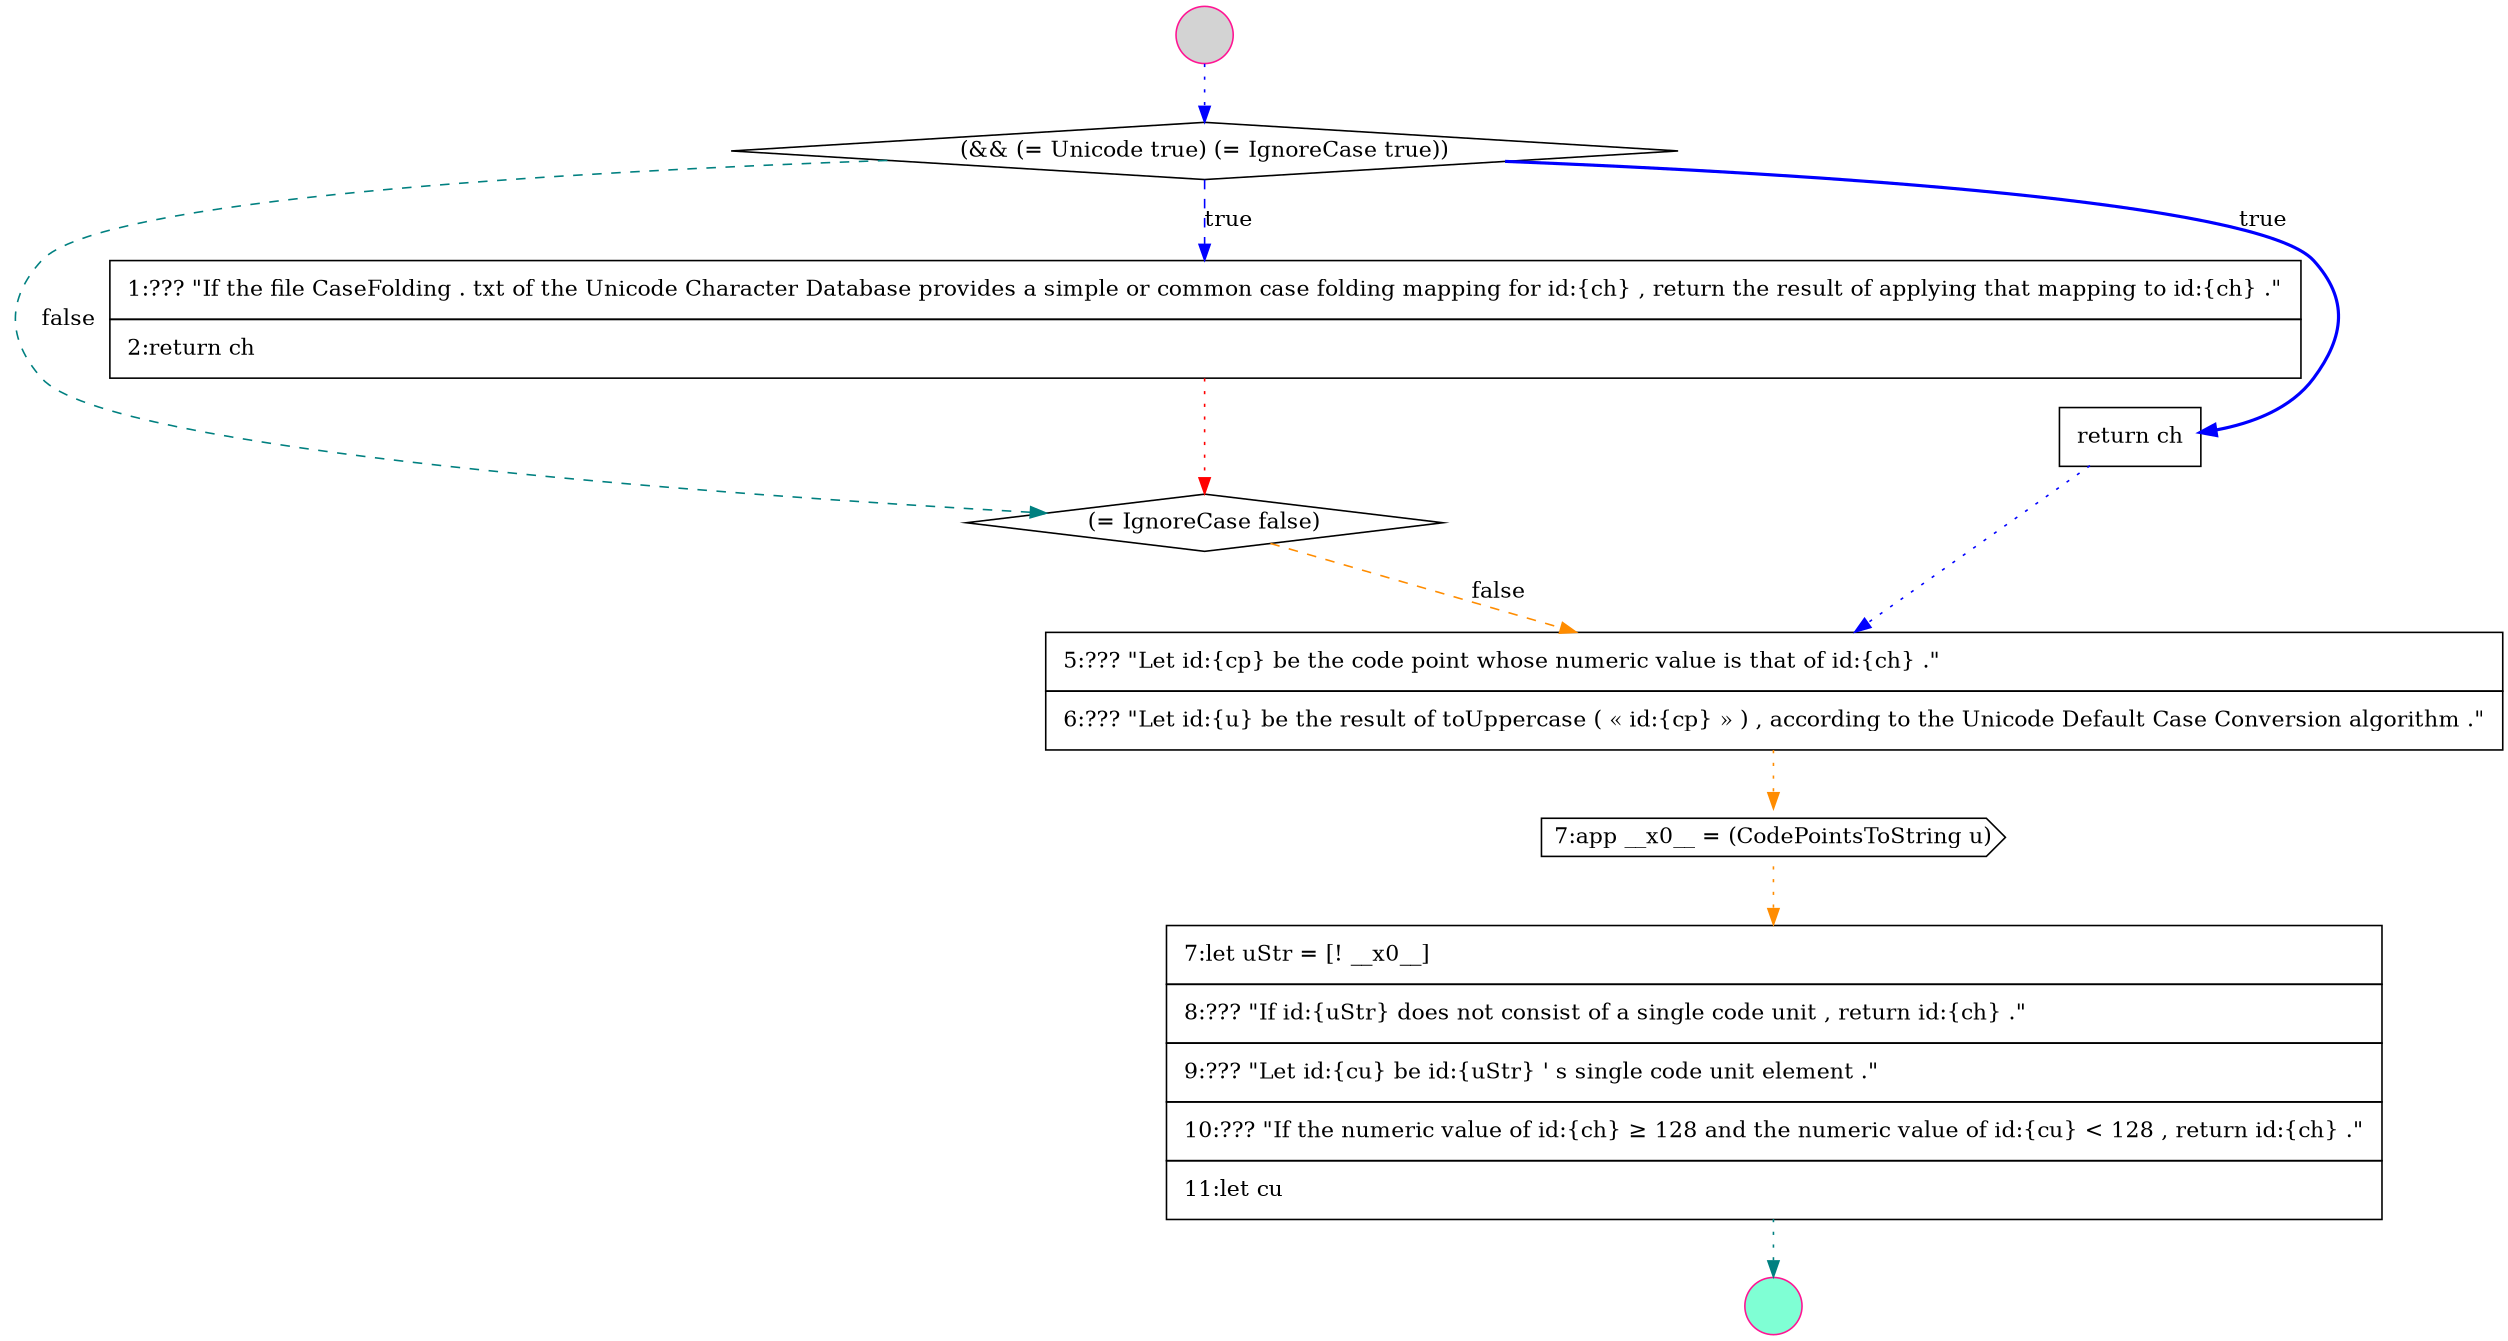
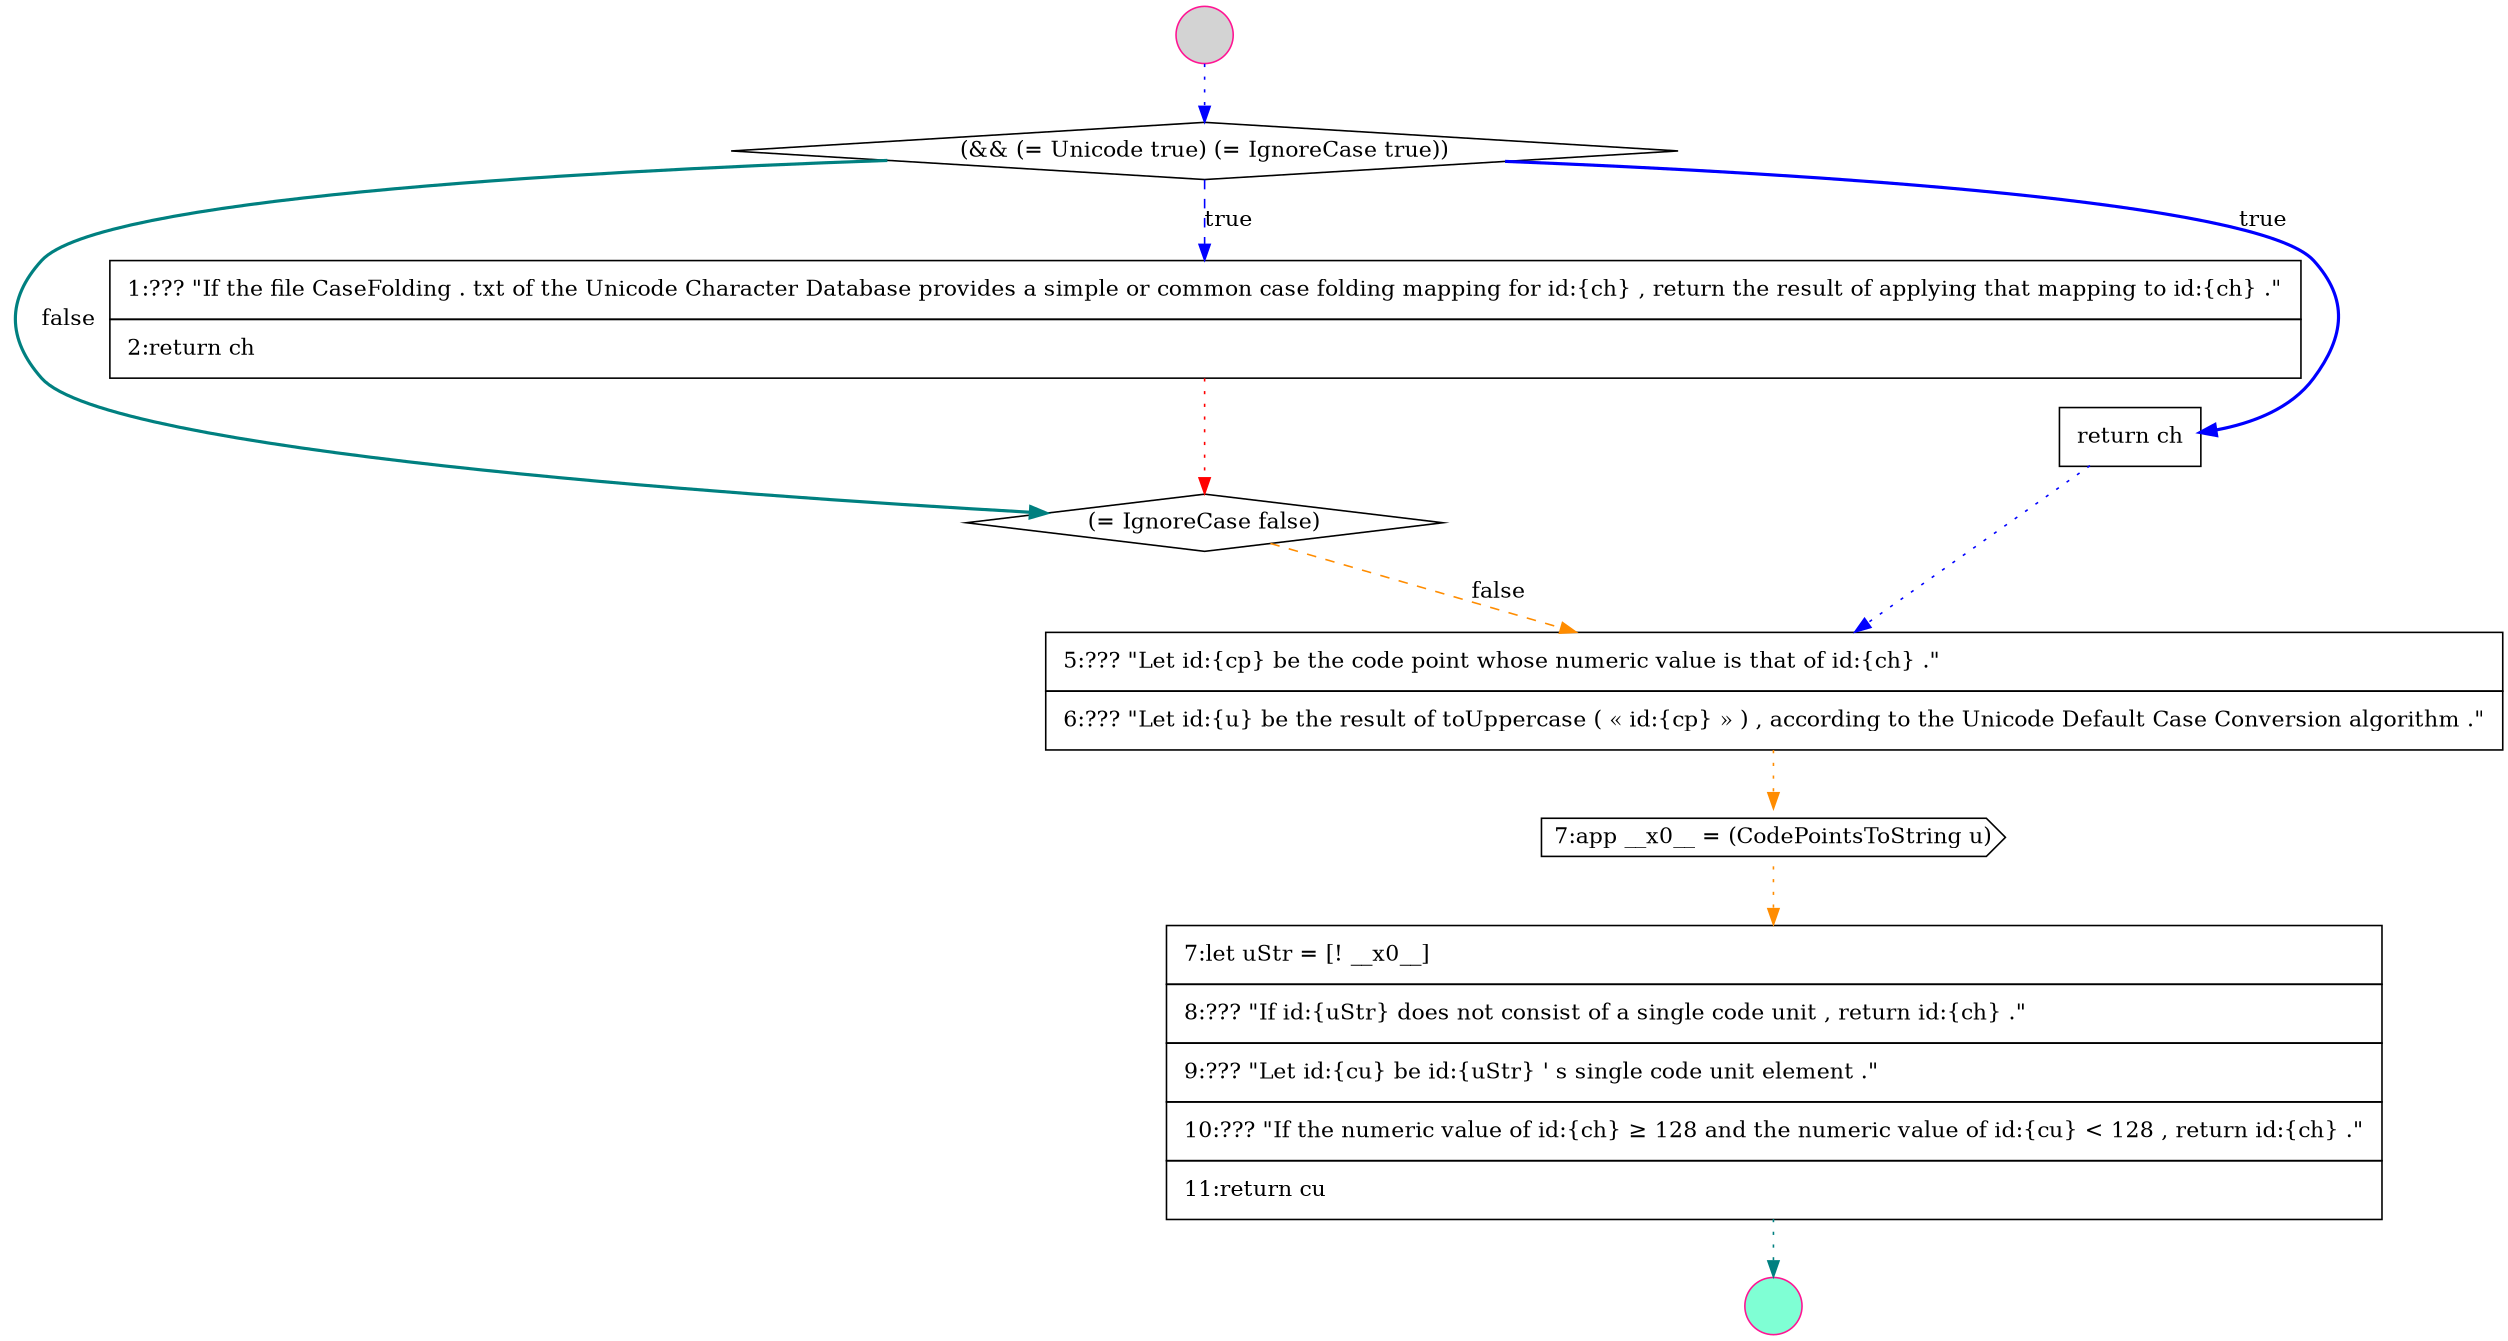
  digraph {
    node [color=black fillcolor=white shape=none style=filled]
    edge [color=blue style=dotted]
    n1 [label=<<font color="black">(&amp;&amp; (= Unicode true) (= IgnoreCase true))</font>> shape=diamond]
    n2 [label=<<font color="black">(= IgnoreCase false)</font>> shape=diamond]
    n3 [label=<<font color="black">     <table border="0" cellborder="1" cellspacing="0" cellpadding="10">       <tr><td align="left">1:??? &quot;If the file CaseFolding . txt of the Unicode Character Database provides a simple or common case folding mapping for id:{ch} , return the result of applying that mapping to id:{ch} .&quot;</td></tr>       <tr><td align="left">2:return ch</td></tr>     </table>   </font>> margin=0]
    n4 [label=<<font color="black">     <table border="0" cellborder="1" cellspacing="0" cellpadding="10">       <tr><td align="left">return ch</td></tr>     </table>   </font>> margin=0]
    n5 [label=<<font color="black">     <table border="0" cellborder="1" cellspacing="0" cellpadding="10">       <tr><td align="left">5:??? &quot;Let id:{cp} be the code point whose numeric value is that of id:{ch} .&quot;</td></tr>       <tr><td align="left">6:??? &quot;Let id:{u} be the result of toUppercase ( &laquo; id:{cp} &raquo; ) , according to the Unicode Default Case Conversion algorithm .&quot;</td></tr>     </table>   </font>> margin=0]
    n6 [label=<<font color="black">7:app __x0__ = (CodePointsToString u)</font>> shape=cds]
-   n7 [label=<<font color="black">     <table border="0" cellborder="1" cellspacing="0" cellpadding="10">       <tr><td align="left">7:let uStr = [! __x0__]</td></tr>       <tr><td align="left">8:??? &quot;If id:{uStr} does not consist of a single code unit , return id:{ch} .&quot;</td></tr>       <tr><td align="left">9:??? &quot;Let id:{cu} be id:{uStr} ' s single code unit element .&quot;</td></tr>       <tr><td align="left">10:??? &quot;If the numeric value of id:{ch} &ge; 128 and the numeric value of id:{cu} &lt; 128 , return id:{ch} .&quot;</td></tr>       <tr><td align="left">11:let cu</td></tr>     </table>   </font>> margin=0]
+   n7 [label=<<font color="black">     <table border="0" cellborder="1" cellspacing="0" cellpadding="10">       <tr><td align="left">7:let uStr = [! __x0__]</td></tr>       <tr><td align="left">8:??? &quot;If id:{uStr} does not consist of a single code unit , return id:{ch} .&quot;</td></tr>       <tr><td align="left">9:??? &quot;Let id:{cu} be id:{uStr} ' s single code unit element .&quot;</td></tr>       <tr><td align="left">10:??? &quot;If the numeric value of id:{ch} &ge; 128 and the numeric value of id:{cu} &lt; 128 , return id:{ch} .&quot;</td></tr>       <tr><td align="left">11:return cu</td></tr>     </table>   </font>> margin=0]
    n8 [color=deeppink fillcolor=aquamarine label=" " shape=circle]
    n9 [color=deeppink fillcolor=lightgrey label=" " shape=circle]
-   n1 -> n2 [color=teal label=<<font color="black">false</font>> style=dashed]
+   n1 -> n2 [color=teal label=<<font color="black">false</font>> style=bold]
    n1 -> n3 [label=<<font color="black">true</font>> style=dashed]
    n1 -> n4 [label=<<font color="black">true</font>> style=bold]
    n2 -> n5 [color=darkorange label=<<font color="black">false</font>> style=dashed]
    n3 -> n2 [color=red]
    n4 -> n5
    n5 -> n6 [color=darkorange]
    n6 -> n7 [color=darkorange]
    n7 -> n8 [color=teal]
    n9 -> n1
  }
